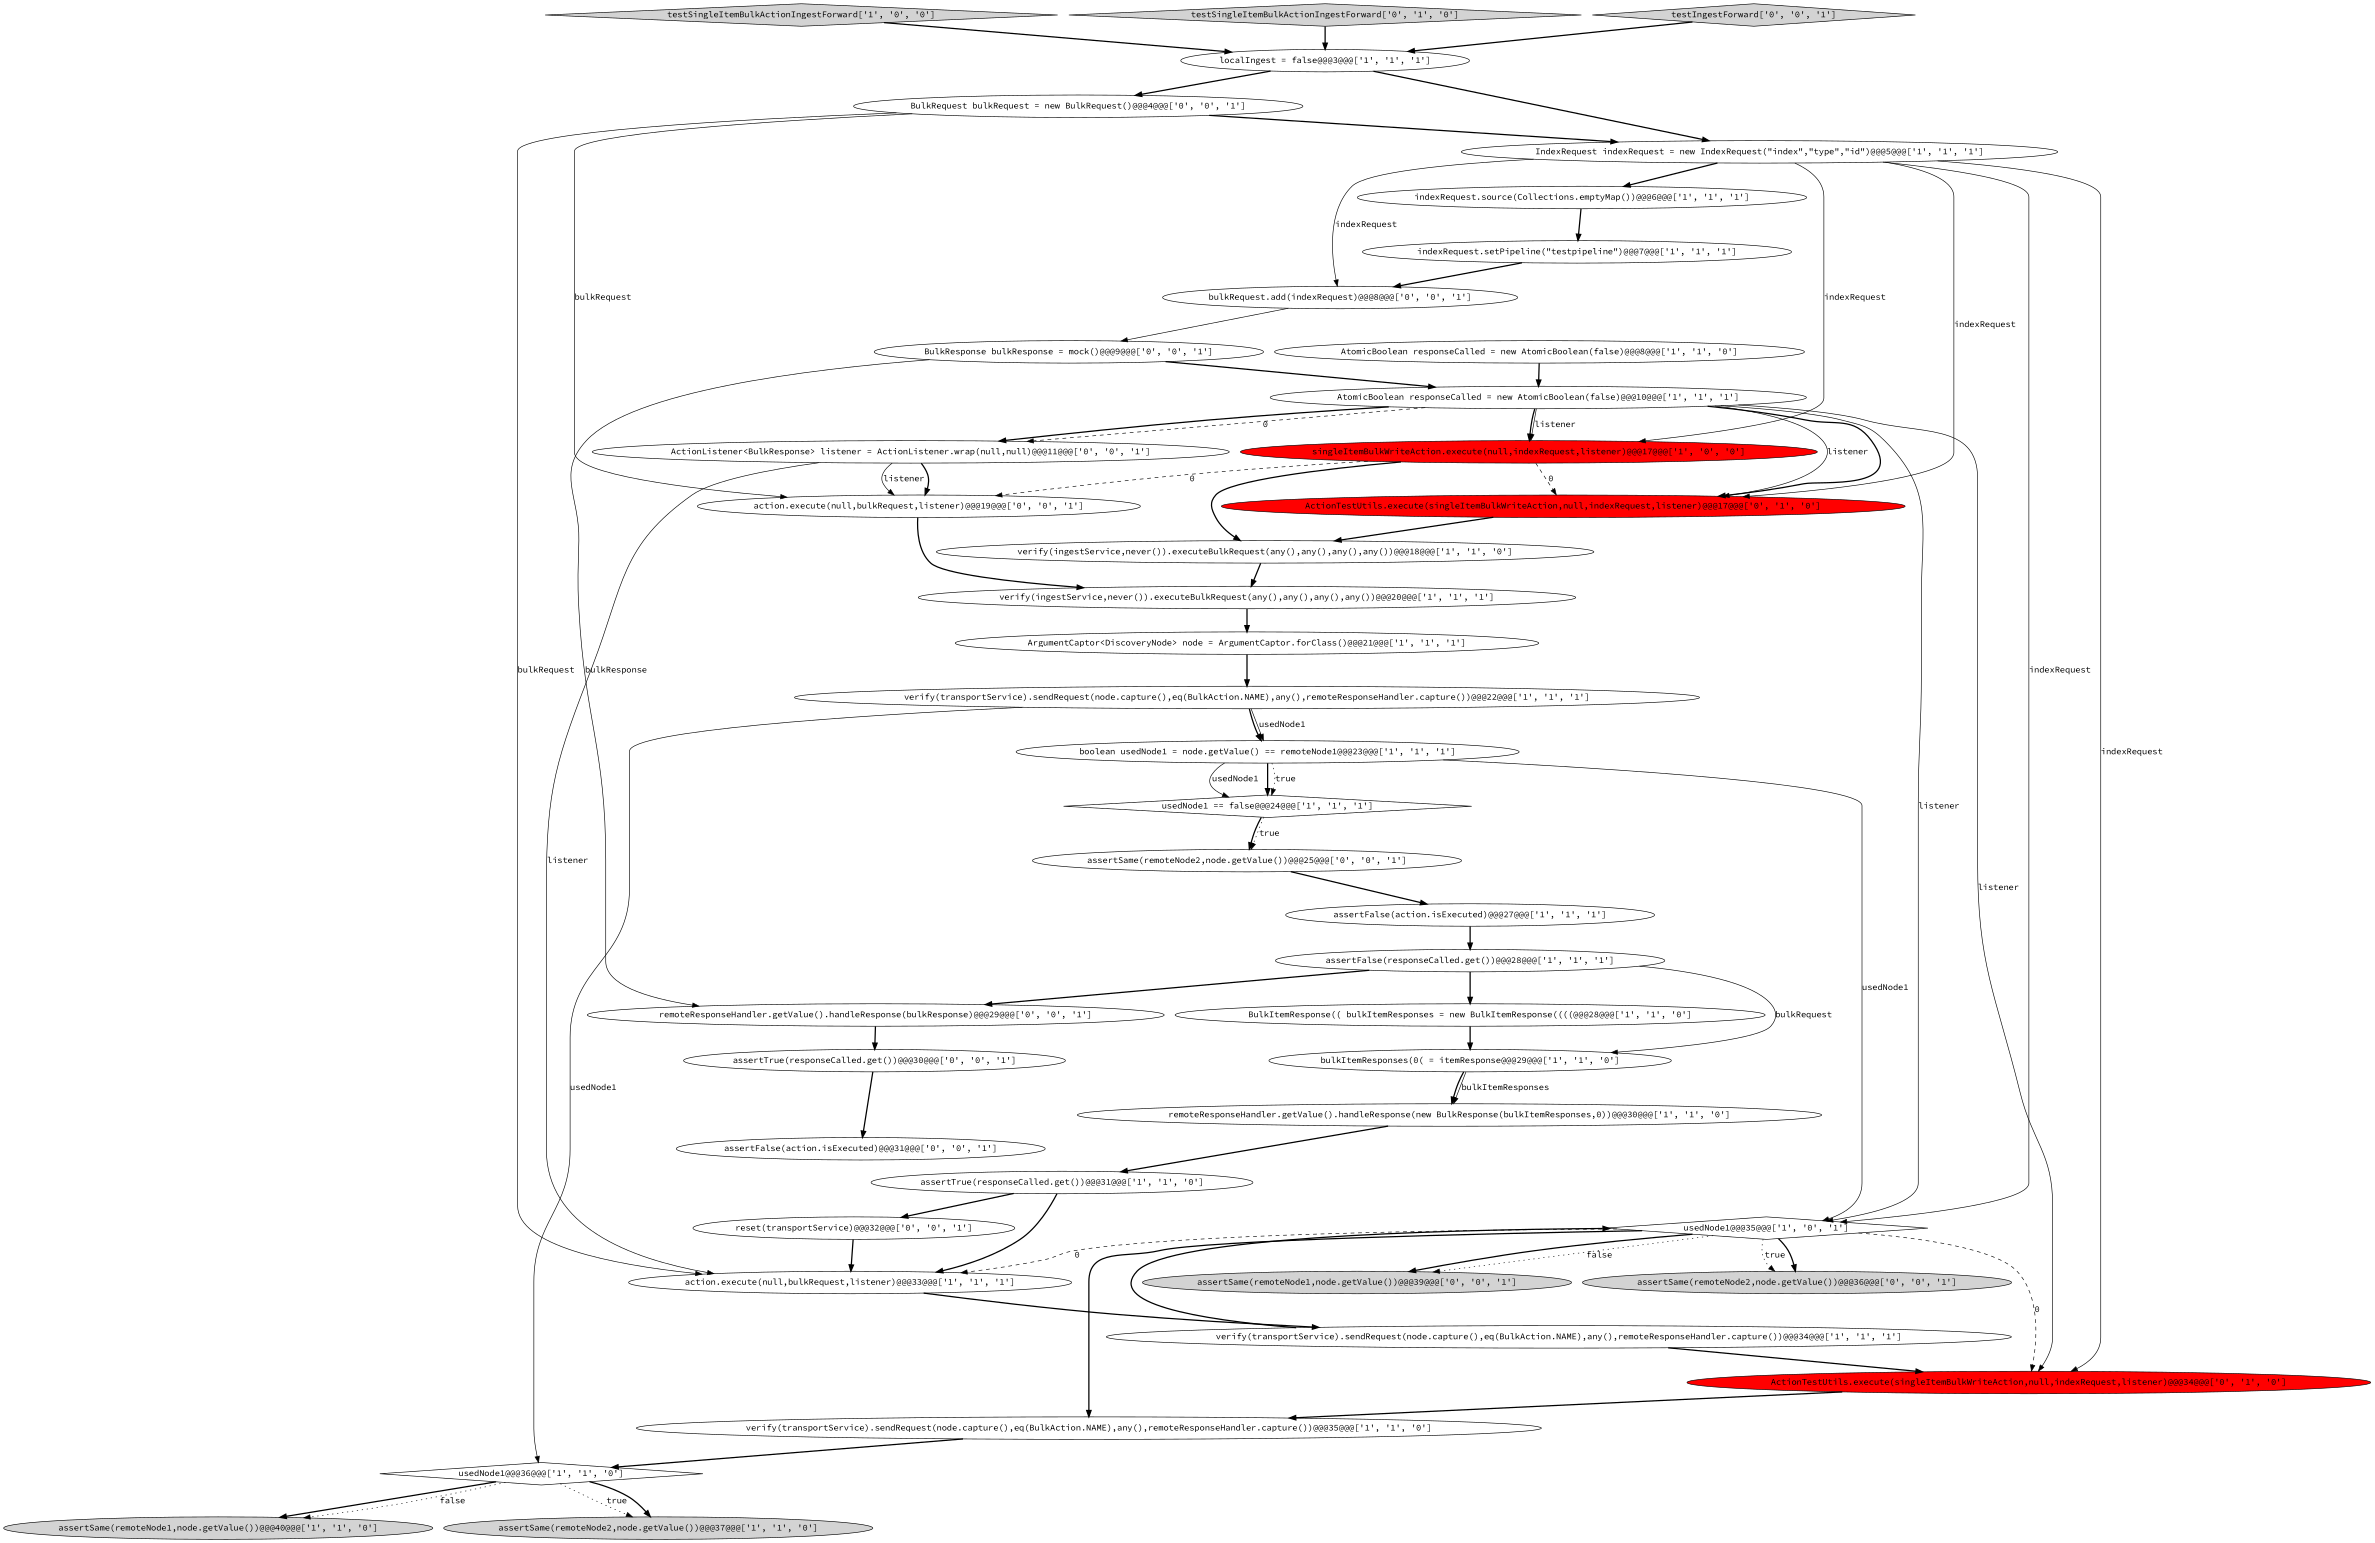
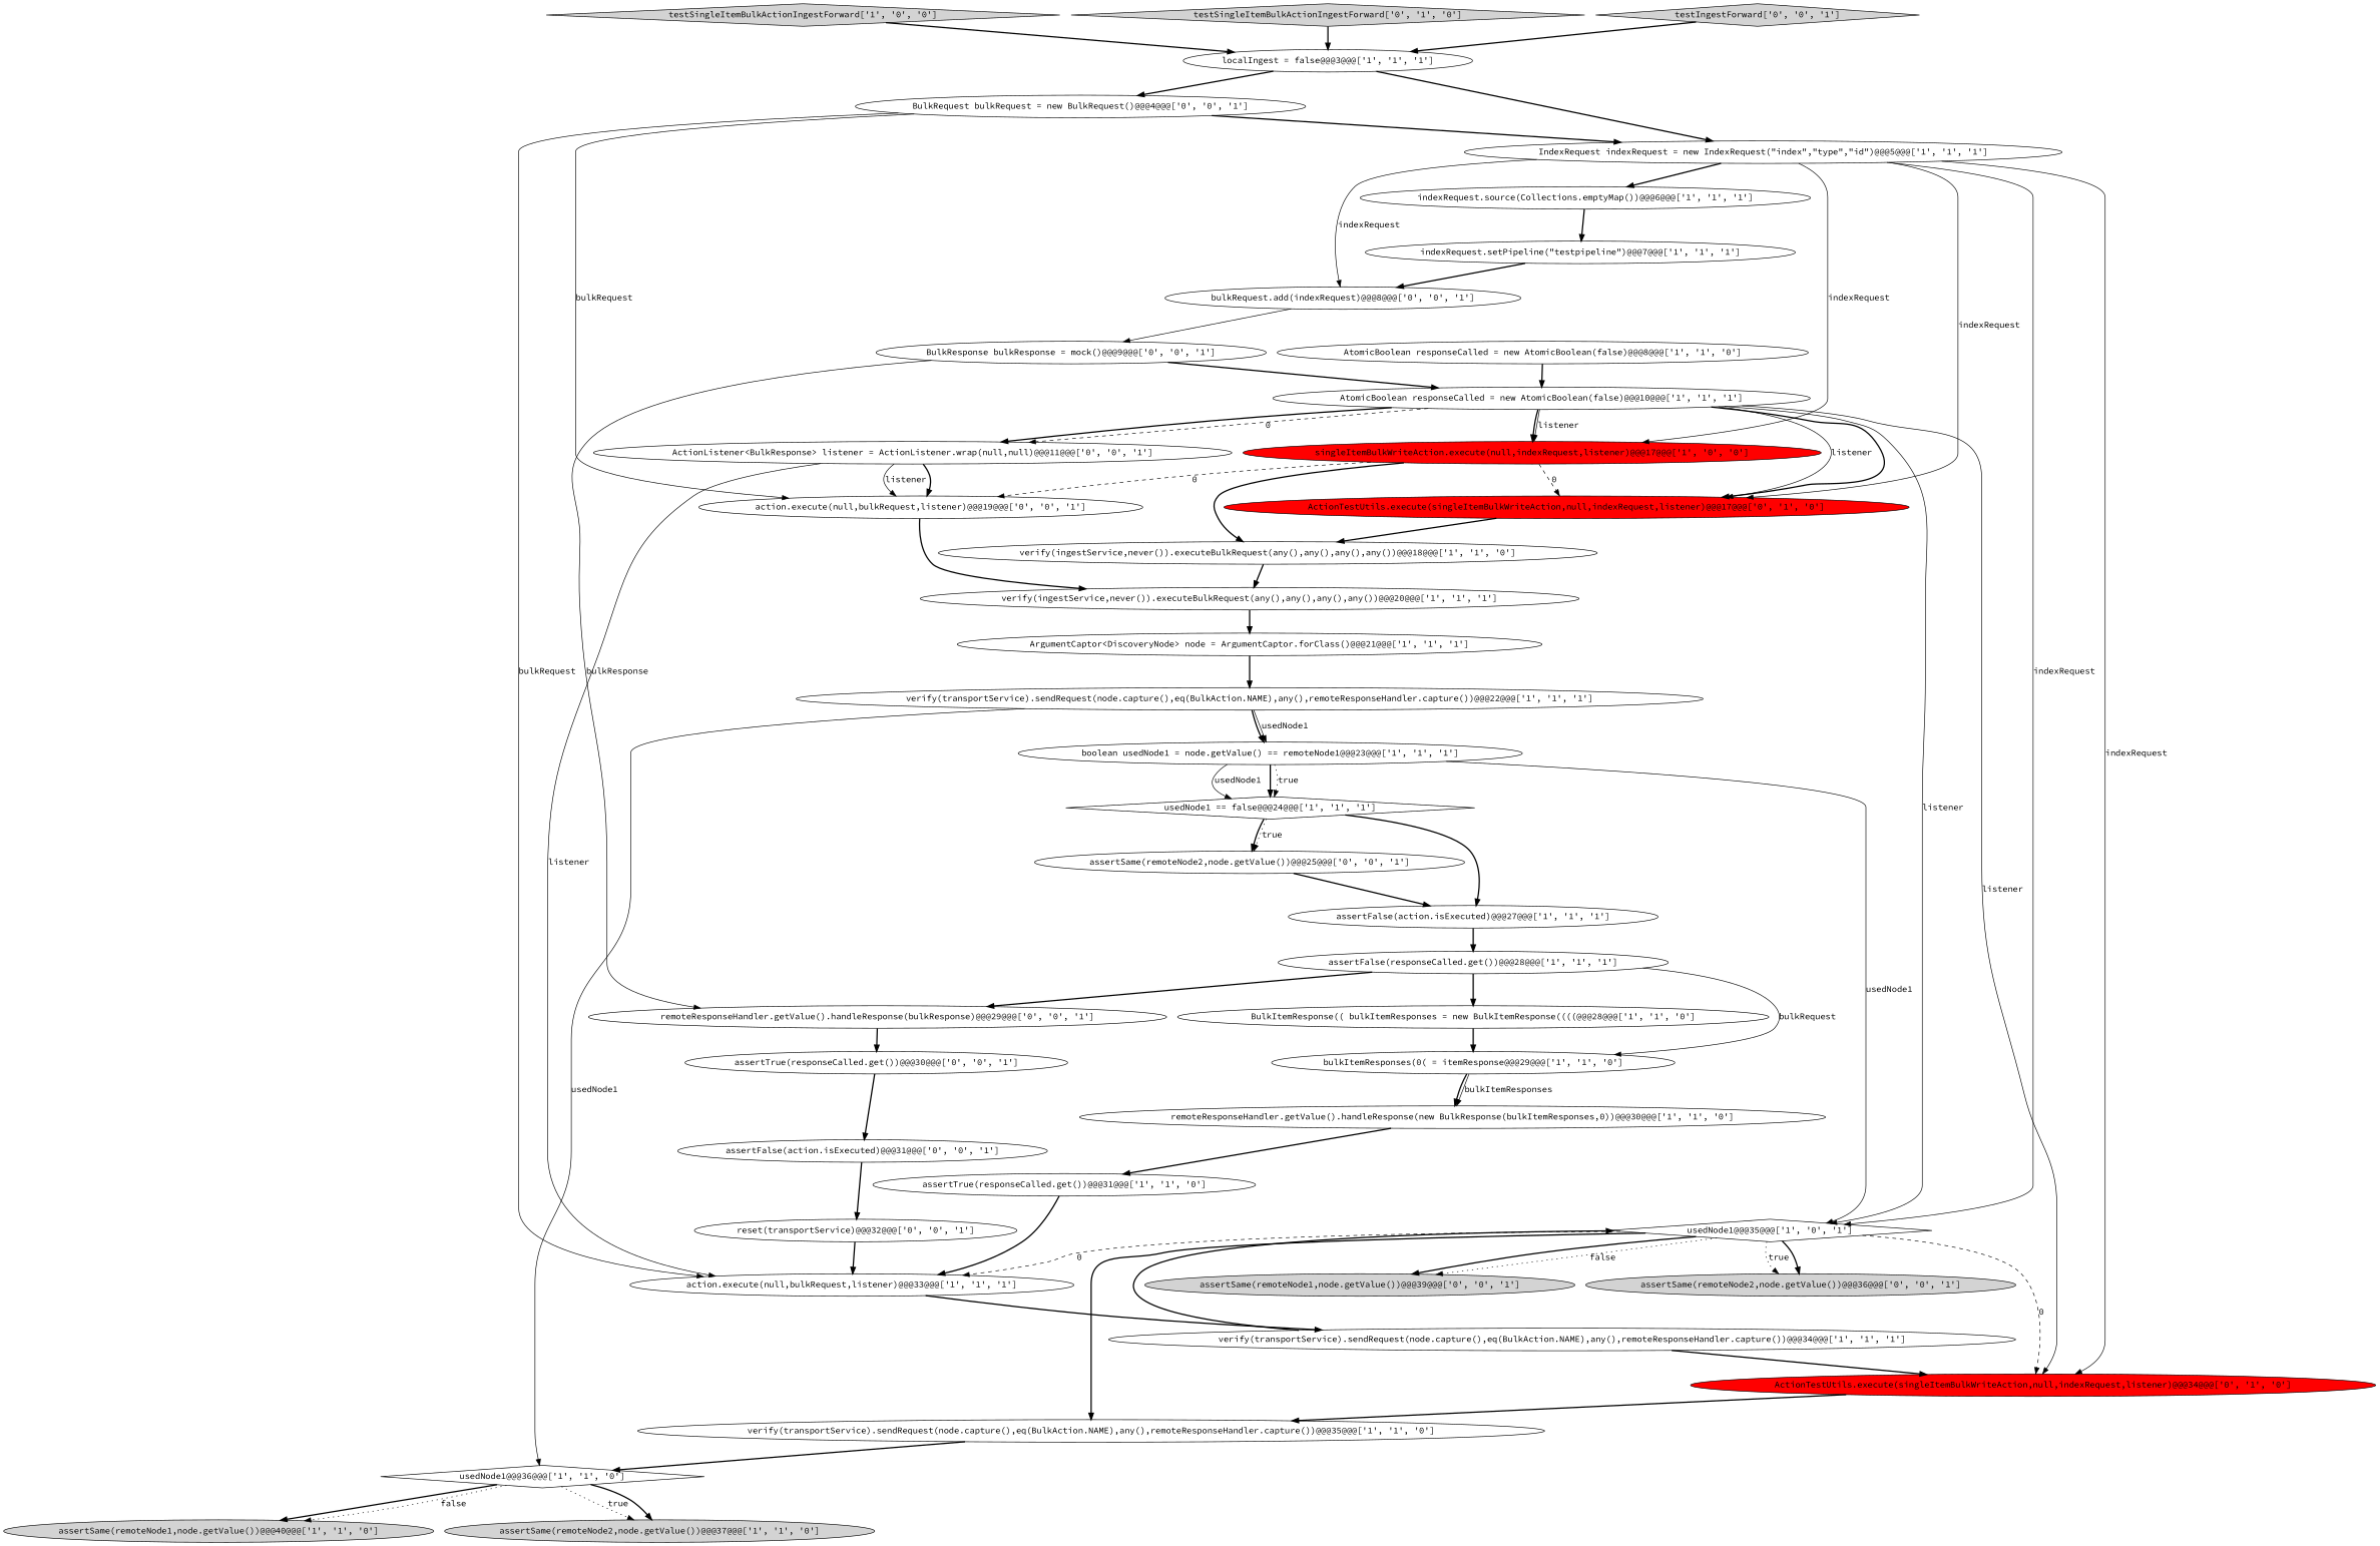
  digraph {
    fontname="Source Code Pro"
    node [fillcolor=white fontname="Source Code Pro" shape=ellipse style=filled]
    edge [fontname="Source Code Pro" style=bold]
    n1 [fillcolor=lightgray label="testSingleItemBulkActionIngestForward['1', '0', '0']" shape=diamond]
    n2 [label="localIngest = false@@@3@@@['1', '1', '1']"]
    n3 [label="IndexRequest indexRequest = new IndexRequest(\"index\",\"type\",\"id\")@@@5@@@['1', '1', '1']"]
    n4 [label="BulkRequest bulkRequest = new BulkRequest()@@@4@@@['0', '0', '1']"]
    n5 [label="usedNode1@@@36@@@['1', '1', '0']" shape=diamond]
    n6 [fillcolor=lightgray label="assertSame(remoteNode1,node.getValue())@@@40@@@['1', '1', '0']"]
    n7 [fillcolor=lightgray label="assertSame(remoteNode2,node.getValue())@@@37@@@['1', '1', '0']"]
    n8 [label="BulkResponse bulkResponse = mock()@@@9@@@['0', '0', '1']"]
    n9 [label="remoteResponseHandler.getValue().handleResponse(bulkResponse)@@@29@@@['0', '0', '1']"]
    n10 [label="AtomicBoolean responseCalled = new AtomicBoolean(false)@@@10@@@['1', '1', '1']"]
    n11 [label="assertTrue(responseCalled.get())@@@30@@@['0', '0', '1']"]
    n12 [fillcolor=red label="singleItemBulkWriteAction.execute(null,indexRequest,listener)@@@17@@@['1', '0', '0']"]
    n13 [label="usedNode1@@@35@@@['1', '0', '1']" shape=diamond]
    n14 [fillcolor=red label="ActionTestUtils.execute(singleItemBulkWriteAction,null,indexRequest,listener)@@@17@@@['0', '1', '0']"]
    n15 [fillcolor=red label="ActionTestUtils.execute(singleItemBulkWriteAction,null,indexRequest,listener)@@@34@@@['0', '1', '0']"]
    n16 [label="ActionListener<BulkResponse> listener = ActionListener.wrap(null,null)@@@11@@@['0', '0', '1']"]
    n17 [label="assertTrue(responseCalled.get())@@@31@@@['1', '1', '0']"]
    n18 [label="action.execute(null,bulkRequest,listener)@@@33@@@['1', '1', '1']"]
    n19 [label="verify(transportService).sendRequest(node.capture(),eq(BulkAction.NAME),any(),remoteResponseHandler.capture())@@@34@@@['1', '1', '1']"]
    n20 [fillcolor=lightgray label="testSingleItemBulkActionIngestForward['0', '1', '0']" shape=diamond]
    n21 [label="assertFalse(responseCalled.get())@@@28@@@['1', '1', '1']"]
    n22 [label="BulkItemResponse(( bulkItemResponses = new BulkItemResponse((((@@@28@@@['1', '1', '0']"]
    n23 [label="bulkItemResponses(0( = itemResponse@@@29@@@['1', '1', '0']"]
    n24 [label="AtomicBoolean responseCalled = new AtomicBoolean(false)@@@8@@@['1', '1', '0']"]
    n25 [label="bulkRequest.add(indexRequest)@@@8@@@['0', '0', '1']"]
    n26 [label="indexRequest.source(Collections.emptyMap())@@@6@@@['1', '1', '1']"]
    n27 [label="action.execute(null,bulkRequest,listener)@@@19@@@['0', '0', '1']"]
    n28 [label="verify(ingestService,never()).executeBulkRequest(any(),any(),any(),any())@@@18@@@['1', '1', '0']"]
    n29 [fillcolor=lightgray label="assertSame(remoteNode1,node.getValue())@@@39@@@['0', '0', '1']"]
    n30 [fillcolor=lightgray label="assertSame(remoteNode2,node.getValue())@@@36@@@['0', '0', '1']"]
    n31 [label="verify(transportService).sendRequest(node.capture(),eq(BulkAction.NAME),any(),remoteResponseHandler.capture())@@@35@@@['1', '1', '0']"]
    n32 [label="indexRequest.setPipeline(\"testpipeline\")@@@7@@@['1', '1', '1']"]
    n33 [label="verify(ingestService,never()).executeBulkRequest(any(),any(),any(),any())@@@20@@@['1', '1', '1']"]
    n34 [label="remoteResponseHandler.getValue().handleResponse(new BulkResponse(bulkItemResponses,0))@@@30@@@['1', '1', '0']"]
    n35 [label="ArgumentCaptor<DiscoveryNode> node = ArgumentCaptor.forClass()@@@21@@@['1', '1', '1']"]
    n36 [label="verify(transportService).sendRequest(node.capture(),eq(BulkAction.NAME),any(),remoteResponseHandler.capture())@@@22@@@['1', '1', '1']"]
    n37 [label="usedNode1 == false@@@24@@@['1', '1', '1']" shape=diamond]
    n38 [label="assertFalse(action.isExecuted)@@@27@@@['1', '1', '1']"]
    n39 [label="assertSame(remoteNode2,node.getValue())@@@25@@@['0', '0', '1']"]
    n40 [label="boolean usedNode1 = node.getValue() == remoteNode1@@@23@@@['1', '1', '1']"]
    n41 [label="assertFalse(action.isExecuted)@@@31@@@['0', '0', '1']"]
    n42 [label="reset(transportService)@@@32@@@['0', '0', '1']"]
    n43 [fillcolor=lightgray label="testIngestForward['0', '0', '1']" shape=diamond]
    n1 -> n2
    n2 -> n3
    n2 -> n4
    n3 -> n12 [label=indexRequest style=solid]
    n3 -> n13 [label=indexRequest style=solid]
    n3 -> n14 [label=indexRequest style=solid]
    n3 -> n15 [label=indexRequest style=solid]
    n3 -> n25 [label=indexRequest style=solid]
    n3 -> n26
    n4 -> n3
    n4 -> n18 [label=bulkRequest style=solid]
    n4 -> n27 [label=bulkRequest style=solid]
    n5 -> n6
    n5 -> n6 [label=false style=dotted]
    n5 -> n7 [label=true style=dotted]
    n5 -> n7
    n8 -> n9 [label=bulkResponse style=solid]
    n8 -> n10
    n9 -> n11
    n10 -> n12
    n10 -> n12 [label=listener style=solid]
    n10 -> n13 [label=listener style=solid]
    n10 -> n14 [label=listener style=solid]
    n10 -> n14
    n10 -> n15 [label=listener style=solid]
    n10 -> n16
    n10 -> n16 [label=0 style=dashed]
    n11 -> n41
    n12 -> n14 [label=0 style=dashed]
    n12 -> n27 [label=0 style=dashed]
    n12 -> n28
    n13 -> n15 [label=0 style=dashed]
    n13 -> n18 [label=0 style=dashed]
    n13 -> n29 [label=false style=dotted]
    n13 -> n29
    n13 -> n30
    n13 -> n30 [label=true style=dotted]
    n13 -> n31
    n14 -> n28
    n15 -> n31
    n16 -> n18 [label=listener style=solid]
    n16 -> n27
    n16 -> n27 [label=listener style=solid]
    n17 -> n18
    n18 -> n19
    n19 -> n13
    n19 -> n15
    n20 -> n2
    n21 -> n9
    n21 -> n22
    n21 -> n23 [label=bulkRequest style=solid]
    n22 -> n23
    n23 -> n34 [label=bulkItemResponses style=solid]
    n23 -> n34
    n24 -> n10
    n25 -> n8 [style=solid]
    n26 -> n32
    n27 -> n33
    n28 -> n33
    n31 -> n5
    n32 -> n25
    n33 -> n35
    n34 -> n17
    n35 -> n36
    n36 -> n5 [label=usedNode1 style=solid]
    n36 -> n40 [label=usedNode1 style=solid]
    n36 -> n40
+   n37 -> n38
    n37 -> n39
    n37 -> n39 [label=true style=dotted]
    n38 -> n21
    n39 -> n38
    n40 -> n13 [label=usedNode1 style=solid]
    n40 -> n37 [label=usedNode1 style=solid]
    n40 -> n37
    n40 -> n37 [label=true style=dotted]
-   n17 -> n42
+   n41 -> n42
    n42 -> n18
    n43 -> n2
  }
